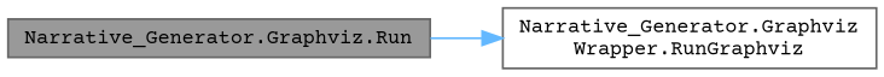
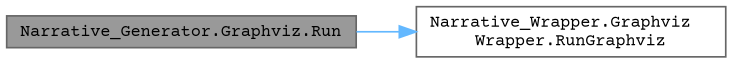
  digraph {
    rankdir=LR
    fontname="Courier Prime"
    node [fontname="Courier Prime" fontsize=10 shape=box style=filled]
    n1 [color=gray40 fillcolor=grey60 fontcolor=black height=0.2 label="Narrative_Generator.Graphviz.Run" width=0.4]
-   n2 [color=grey40 fillcolor=white height=0.2 label="Narrative_Generator.Graphviz\lWrapper.RunGraphviz" width=0.4]
+   n2 [color=grey40 fillcolor=white height=0.2 label="Narrative_Wrapper.Graphviz\lWrapper.RunGraphviz" width=0.4]
    n1 -> n2 [color=steelblue1 fontname="Courier Prime" fontsize=10 labelfontname=Helvetica labelfontsize=10 style=solid]
  }
